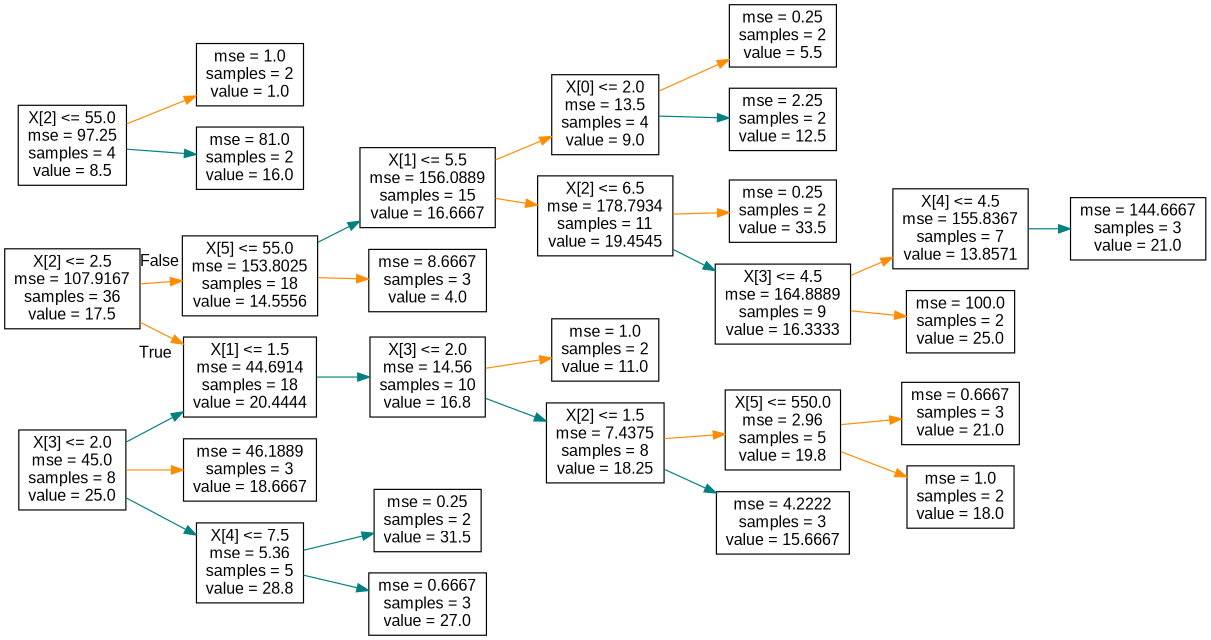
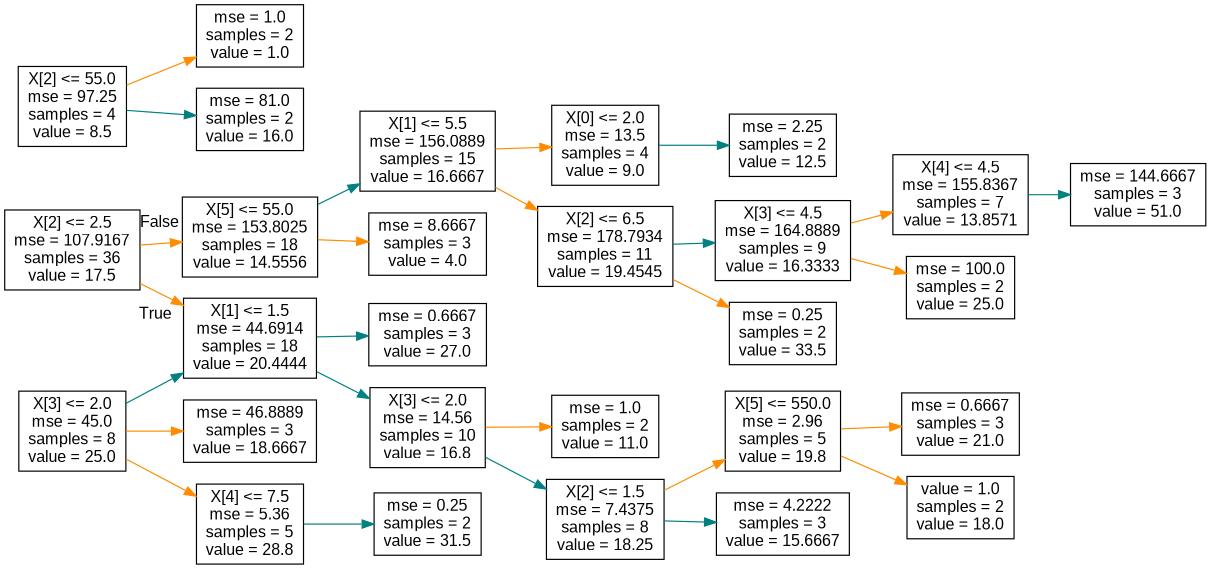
  digraph {
    fontname="Liberation Sans"
    rankdir=LR
    node [fontname="Liberation Sans" shape=box]
    edge [color=darkorange fontname="Liberation Sans"]
    n1 [label="X[2] <= 2.5\nmse = 107.9167\nsamples = 36\nvalue = 17.5"]
    n2 [label="X[1] <= 1.5\nmse = 44.6914\nsamples = 18\nvalue = 20.4444"]
    n3 [label="X[5] <= 55.0\nmse = 153.8025\nsamples = 18\nvalue = 14.5556"]
    n4 [label="X[3] <= 2.0\nmse = 14.56\nsamples = 10\nvalue = 16.8"]
    n5 [label="mse = 8.6667\nsamples = 3\nvalue = 4.0"]
    n6 [label="X[1] <= 5.5\nmse = 156.0889\nsamples = 15\nvalue = 16.6667"]
    n7 [label="mse = 1.0\nsamples = 2\nvalue = 11.0"]
    n8 [label="X[2] <= 1.5\nmse = 7.4375\nsamples = 8\nvalue = 18.25"]
    n9 [label="X[3] <= 2.0\nmse = 45.0\nsamples = 8\nvalue = 25.0"]
-   n10 [label="mse = 46.1889\nsamples = 3\nvalue = 18.6667"]
+   n10 [label="mse = 46.8889\nsamples = 3\nvalue = 18.6667"]
    n11 [label="X[4] <= 7.5\nmse = 5.36\nsamples = 5\nvalue = 28.8"]
    n12 [label="X[5] <= 550.0\nmse = 2.96\nsamples = 5\nvalue = 19.8"]
    n13 [label="mse = 4.2222\nsamples = 3\nvalue = 15.6667"]
    n14 [label="mse = 0.6667\nsamples = 3\nvalue = 21.0"]
-   n15 [label="mse = 1.0\nsamples = 2\nvalue = 18.0"]
+   n15 [label="value = 1.0\nsamples = 2\nvalue = 18.0"]
    n16 [label="mse = 0.6667\nsamples = 3\nvalue = 27.0"]
    n17 [label="mse = 0.25\nsamples = 2\nvalue = 31.5"]
    n18 [label="X[0] <= 2.0\nmse = 13.5\nsamples = 4\nvalue = 9.0"]
    n19 [label="X[2] <= 6.5\nmse = 178.7934\nsamples = 11\nvalue = 19.4545"]
-   n20 [label="mse = 0.25\nsamples = 2\nvalue = 5.5"]
    n21 [label="mse = 2.25\nsamples = 2\nvalue = 12.5"]
    n22 [label="mse = 0.25\nsamples = 2\nvalue = 33.5"]
    n23 [label="X[3] <= 4.5\nmse = 164.8889\nsamples = 9\nvalue = 16.3333"]
    n24 [label="X[4] <= 4.5\nmse = 155.8367\nsamples = 7\nvalue = 13.8571"]
    n25 [label="mse = 100.0\nsamples = 2\nvalue = 25.0"]
-   n26 [label="mse = 144.6667\nsamples = 3\nvalue = 21.0"]
+   n26 [label="mse = 144.6667\nsamples = 3\nvalue = 51.0"]
    n27 [label="X[2] <= 55.0\nmse = 97.25\nsamples = 4\nvalue = 8.5"]
    n28 [label="mse = 1.0\nsamples = 2\nvalue = 1.0"]
    n29 [label="mse = 81.0\nsamples = 2\nvalue = 16.0"]
    n1 -> n2 [headlabel=True labelangle=45 labeldistance=2.5]
    n1 -> n3 [headlabel=False labelangle=-45 labeldistance=2.5]
    n2 -> n4 [color=teal]
    n3 -> n5
    n3 -> n6 [color=teal]
    n4 -> n7
    n4 -> n8 [color=teal]
    n6 -> n18
    n6 -> n19
    n8 -> n12
    n8 -> n13 [color=teal]
    n9 -> n2 [color=teal]
    n9 -> n10
-   n9 -> n11 [color=teal]
-   n11 -> n16 [color=teal]
+   n9 -> n11
+   n2 -> n16 [color=teal]
    n11 -> n17 [color=teal]
    n12 -> n14
    n12 -> n15
-   n18 -> n20
    n18 -> n21 [color=teal]
    n19 -> n22
    n19 -> n23 [color=teal]
    n23 -> n24
    n23 -> n25
    n24 -> n26 [color=teal]
    n27 -> n28
    n27 -> n29 [color=teal]
  }
